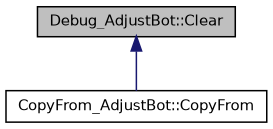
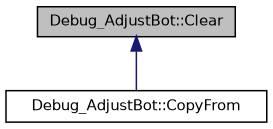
  digraph {
    rankdir=TB
    node [color=black fontname=Helvetica fontsize=10 shape=record style=filled]
    n1 [fillcolor=grey75 fontcolor=black height=0.2 label="Debug_AdjustBot::Clear" width=0.4]
-   n2 [fillcolor=white height=0.2 label="CopyFrom_AdjustBot::CopyFrom" width=0.4]
+   n2 [fillcolor=white height=0.2 label="Debug_AdjustBot::CopyFrom" width=0.4]
    n1 -> n2 [color=midnightblue dir=back fontname=Helvetica fontsize=10 labelfontname=Helvetica labelfontsize=10 style=solid]
  }
